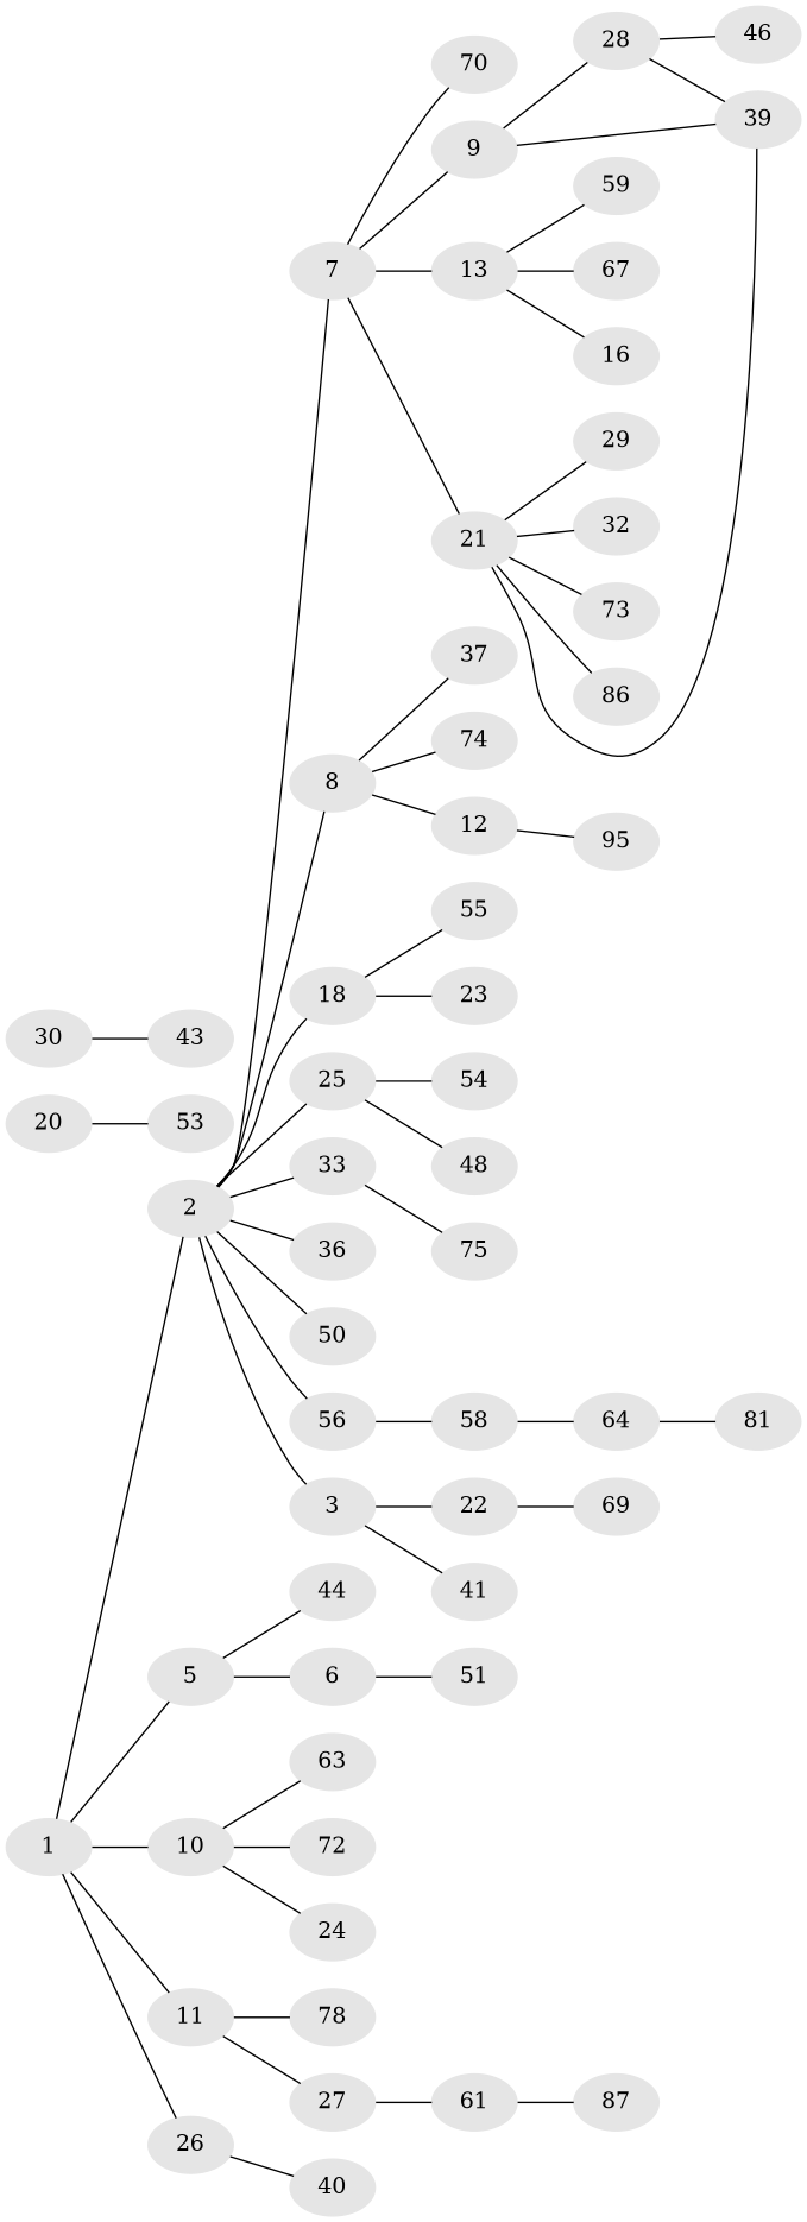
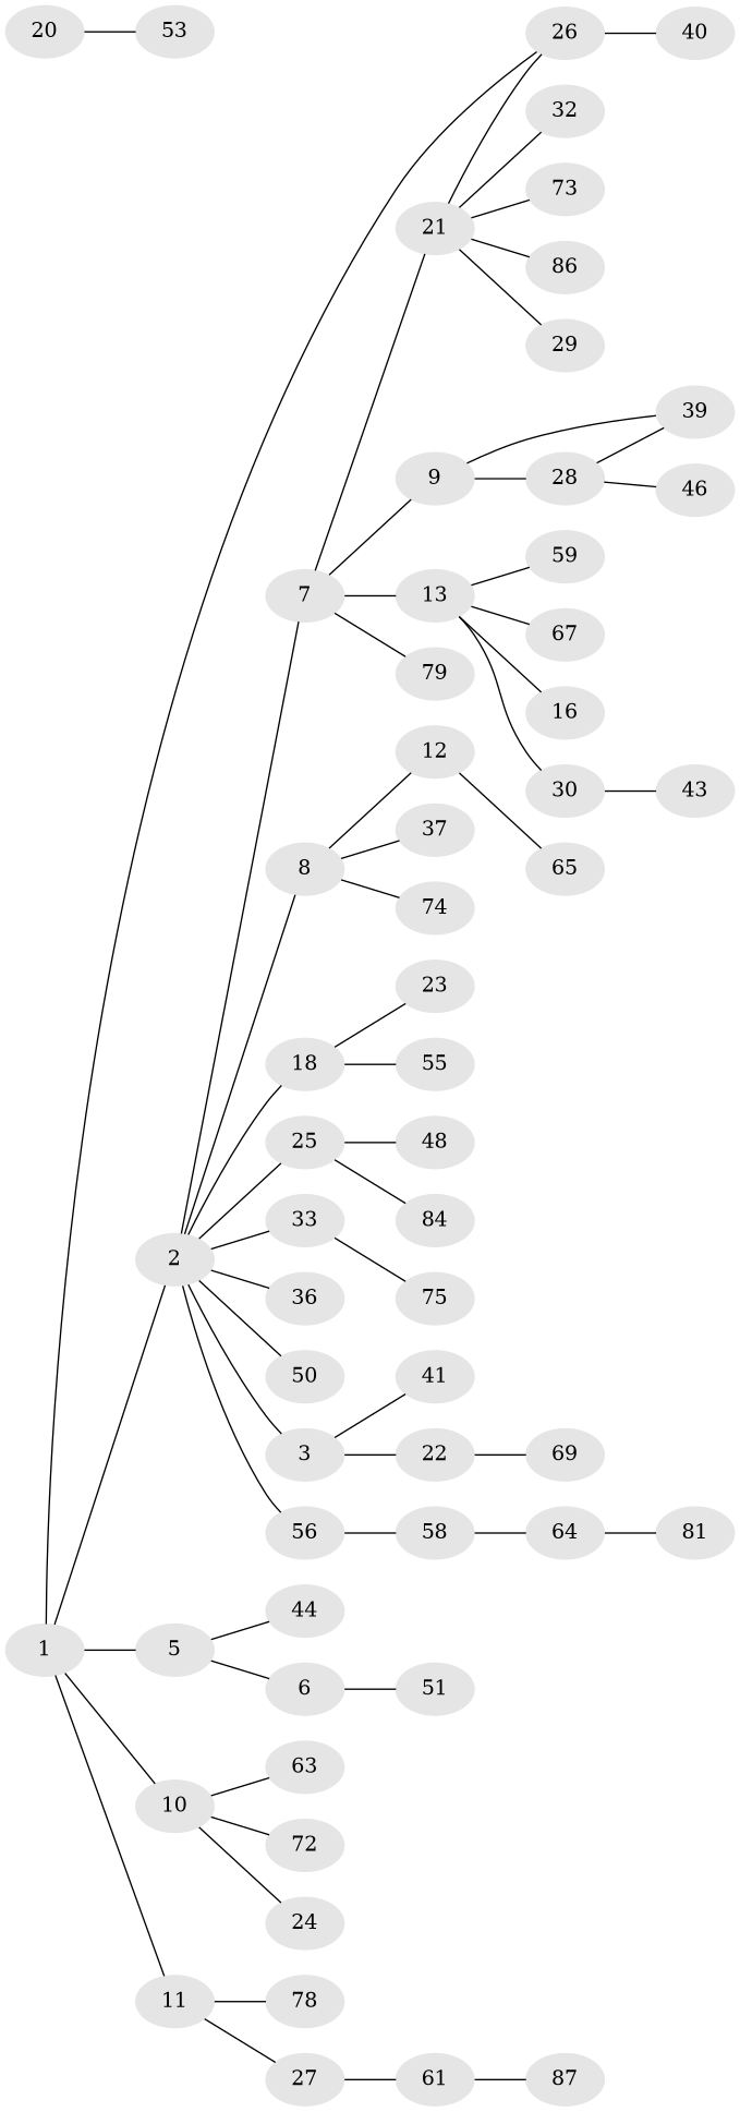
  graph {
    rankdir=LR
    node [color=gray90 style=filled]
    1 [super="+4"]
    2 [super="+17"]
    5 [super="+38"]
    10 [super="+42"]
    11 [super="+47"]
    26 [super="+45"]
    3 [super="+19"]
    7 [super="+15"]
    8 [super="+76"]
    18 [super="+68"]
    25 [super="+82"]
    33
    36
    50
    56
    6
    44
    24 [super="+35"]
    63
    72
    27 [super="+77"]
    78
    40
    22 [super="+79"]
    41
    9
    13 [super="+34"]
    21 [super="+71"]
-   70
+   70 [label=79]
    12 [super="+52"]
    37
    74 [super="+80"]
    23 [super="+54"]
    55
    48
-   84 [label=54]
+   84
    75 [super="+83"]
    58 [super="+62"]
    20 [super="+31"]
    53
    69
    51
    28 [super="+49"]
    39 [super="+60"]
    16
    30
    59
    67
    29
    32 [super="+85"]
    73
    86
-   65 [label=95]
+   65
    46
    61
    43 [super="+57"]
    87
    64 [super="+66"]
    81
    1 -- 2
    1 -- 5
    1 -- 10
    1 -- 11
    1 -- 26
    2 -- 3
    2 -- 7
    2 -- 8
    2 -- 18
    2 -- 25
    2 -- 33
    2 -- 36
    2 -- 50
    2 -- 56
    5 -- 6
    5 -- 44
    10 -- 24
    10 -- 63
    10 -- 72
    11 -- 27
    11 -- 78
    26 -- 40
    3 -- 22
    3 -- 41
    7 -- 9
    7 -- 13
    7 -- 21
    7 -- 70
    8 -- 12
    8 -- 37
    8 -- 74
    18 -- 23
    18 -- 55
    25 -- 48
    25 -- 84
    33 -- 75
    56 -- 58
    6 -- 51
    27 -- 61
    22 -- 69
    9 -- 28
    9 -- 39
    13 -- 16
+   13 -- 30
    13 -- 59
    13 -- 67
-   21 -- 39
+   21 -- 26
    21 -- 29
    21 -- 32
    21 -- 73
    21 -- 86
    12 -- 65
    58 -- 64
    20 -- 53
    28 -- 39
    28 -- 46
    30 -- 43
    61 -- 87
    64 -- 81
  }
